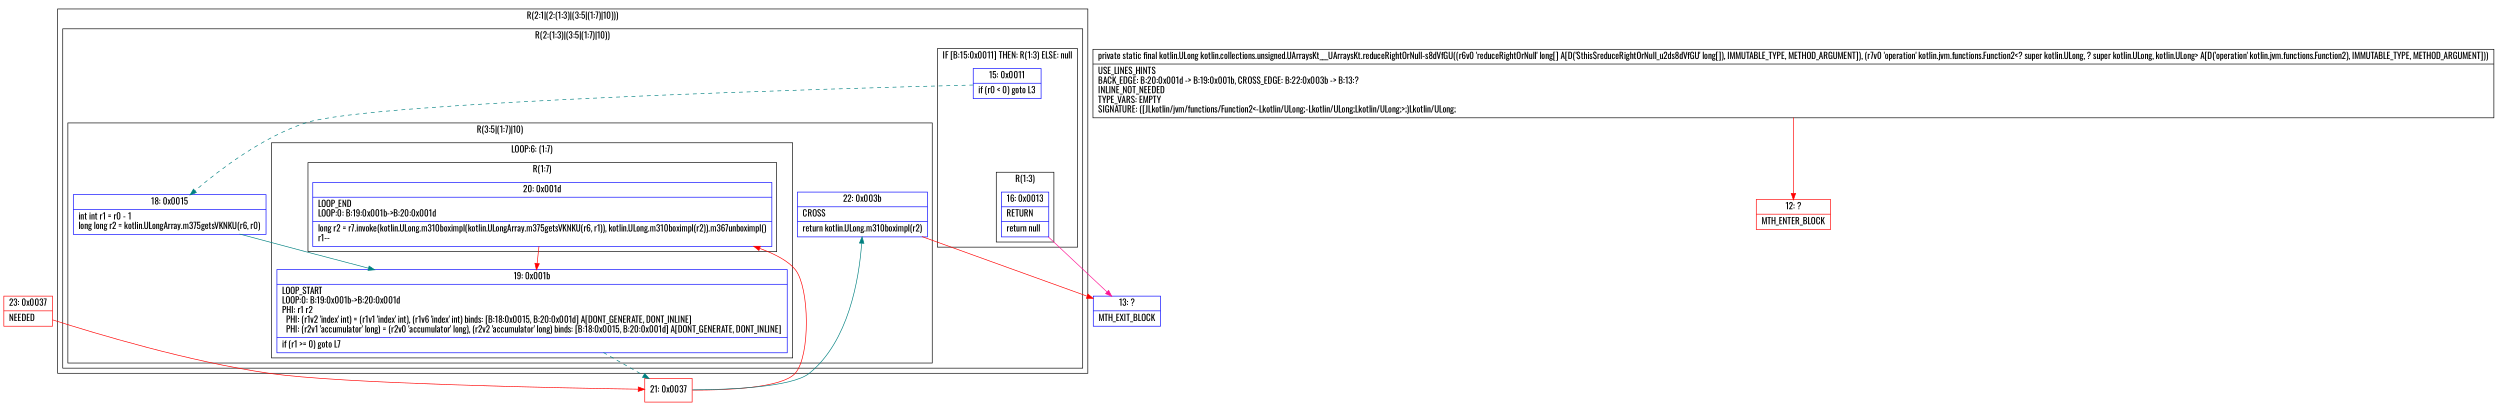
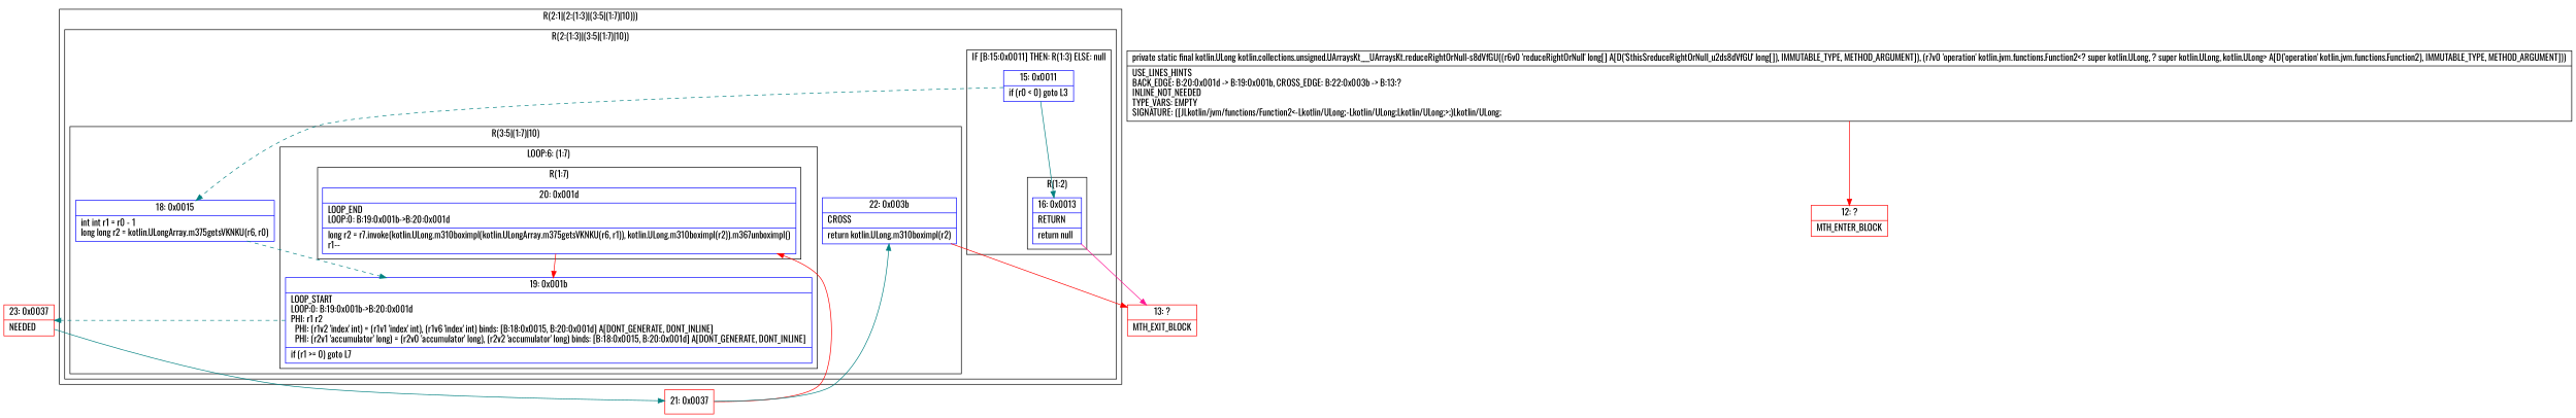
  digraph {
    fontname=Oswald
    node [color=blue fontname=Oswald shape=record]
    edge [color=teal fontname=Oswald]
    n1 [label="{16\:\ 0x0013|RETURN\l|return null\l}"]
    n2 [label="{15\:\ 0x0011|if (r0 \< 0) goto L3\l}"]
    n3 [label="{20\:\ 0x001d|LOOP_END\lLOOP:0: B:19:0x001b\-\>B:20:0x001d\l|long r2 = r7.invoke(kotlin.ULong.m310boximpl(kotlin.ULongArray.m375getsVKNKU(r6, r1)), kotlin.ULong.m310boximpl(r2)).m367unboximpl()\lr1\-\-\l}"]
    n4 [label="{19\:\ 0x001b|LOOP_START\lLOOP:0: B:19:0x001b\-\>B:20:0x001d\lPHI: r1 r2 \l  PHI: (r1v2 'index' int) = (r1v1 'index' int), (r1v6 'index' int) binds: [B:18:0x0015, B:20:0x001d] A[DONT_GENERATE, DONT_INLINE]\l  PHI: (r2v1 'accumulator' long) = (r2v0 'accumulator' long), (r2v2 'accumulator' long) binds: [B:18:0x0015, B:20:0x001d] A[DONT_GENERATE, DONT_INLINE]\l|if (r1 \>= 0) goto L7\l}"]
    n5 [label="{18\:\ 0x0015|int int r1 = r0 \- 1\llong long r2 = kotlin.ULongArray.m375getsVKNKU(r6, r0)\l}"]
    n6 [label="{22\:\ 0x003b|CROSS\l|return kotlin.ULong.m310boximpl(r2)\l}"]
-   n7 [label="{13\:\ ?|MTH_EXIT_BLOCK\l}"]
+   n7 [color=red label="{13\:\ ?|MTH_EXIT_BLOCK\l}"]
    n8 [color=red label="{23\:\ 0x0037|NEEDED\l}"]
    n9 [color=red label="{21\:\ 0x0037}"]
    n10 [color=red label="{12\:\ ?|MTH_ENTER_BLOCK\l}"]
    n11 [label="{private static final kotlin.ULong kotlin.collections.unsigned.UArraysKt___UArraysKt.reduceRightOrNull\-s8dVfGU((r6v0 'reduceRightOrNull' long[] A[D('$this$reduceRightOrNull_u2ds8dVfGU' long[]), IMMUTABLE_TYPE, METHOD_ARGUMENT]), (r7v0 'operation' kotlin.jvm.functions.Function2\<? super kotlin.ULong, ? super kotlin.ULong, kotlin.ULong\> A[D('operation' kotlin.jvm.functions.Function2), IMMUTABLE_TYPE, METHOD_ARGUMENT]))  | USE_LINES_HINTS\lBACK_EDGE: B:20:0x001d \-\> B:19:0x001b, CROSS_EDGE: B:22:0x003b \-\> B:13:?\lINLINE_NOT_NEEDED\lTYPE_VARS: EMPTY\lSIGNATURE: ([JLkotlin\/jvm\/functions\/Function2\<\-Lkotlin\/ULong;\-Lkotlin\/ULong;Lkotlin\/ULong;\>;)Lkotlin\/ULong;\l}" color=""]
    subgraph cluster_1 {
      label="R(2:1|(2:(1:3)|(3:5|(1:7)|10)))"
      subgraph cluster_2 {
        label="R(2:(1:3)|(3:5|(1:7)|10))"
        subgraph cluster_3 {
          label="IF [B:15:0x0011] THEN: R(1:3) ELSE: null"
          n2
          subgraph cluster_4 {
-           label="R(1:3)"
+           label="R(1:2)"
            n1
          }
        }
        subgraph cluster_5 {
          label="R(3:5|(1:7)|10)"
          n5
          n6
          subgraph cluster_6 {
            label="LOOP:6: (1:7)"
            n4
            subgraph cluster_7 {
              label="R(1:7)"
              n3
            }
          }
        }
      }
    }
    n1 -> n7 [color=deeppink]
+   n2 -> n1
    n2 -> n5 [style=dashed]
    n3 -> n4 [color=red]
-   n4 -> n9 [style=dashed]
-   n5 -> n4
+   n4 -> n8 [style=dashed]
+   n5 -> n4 [style=dashed]
    n6 -> n7 [color=red]
-   n8 -> n9 [color=red]
+   n8 -> n9
    n9 -> n3 [color=red]
    n9 -> n6
    n11 -> n10 [color=red]
  }
